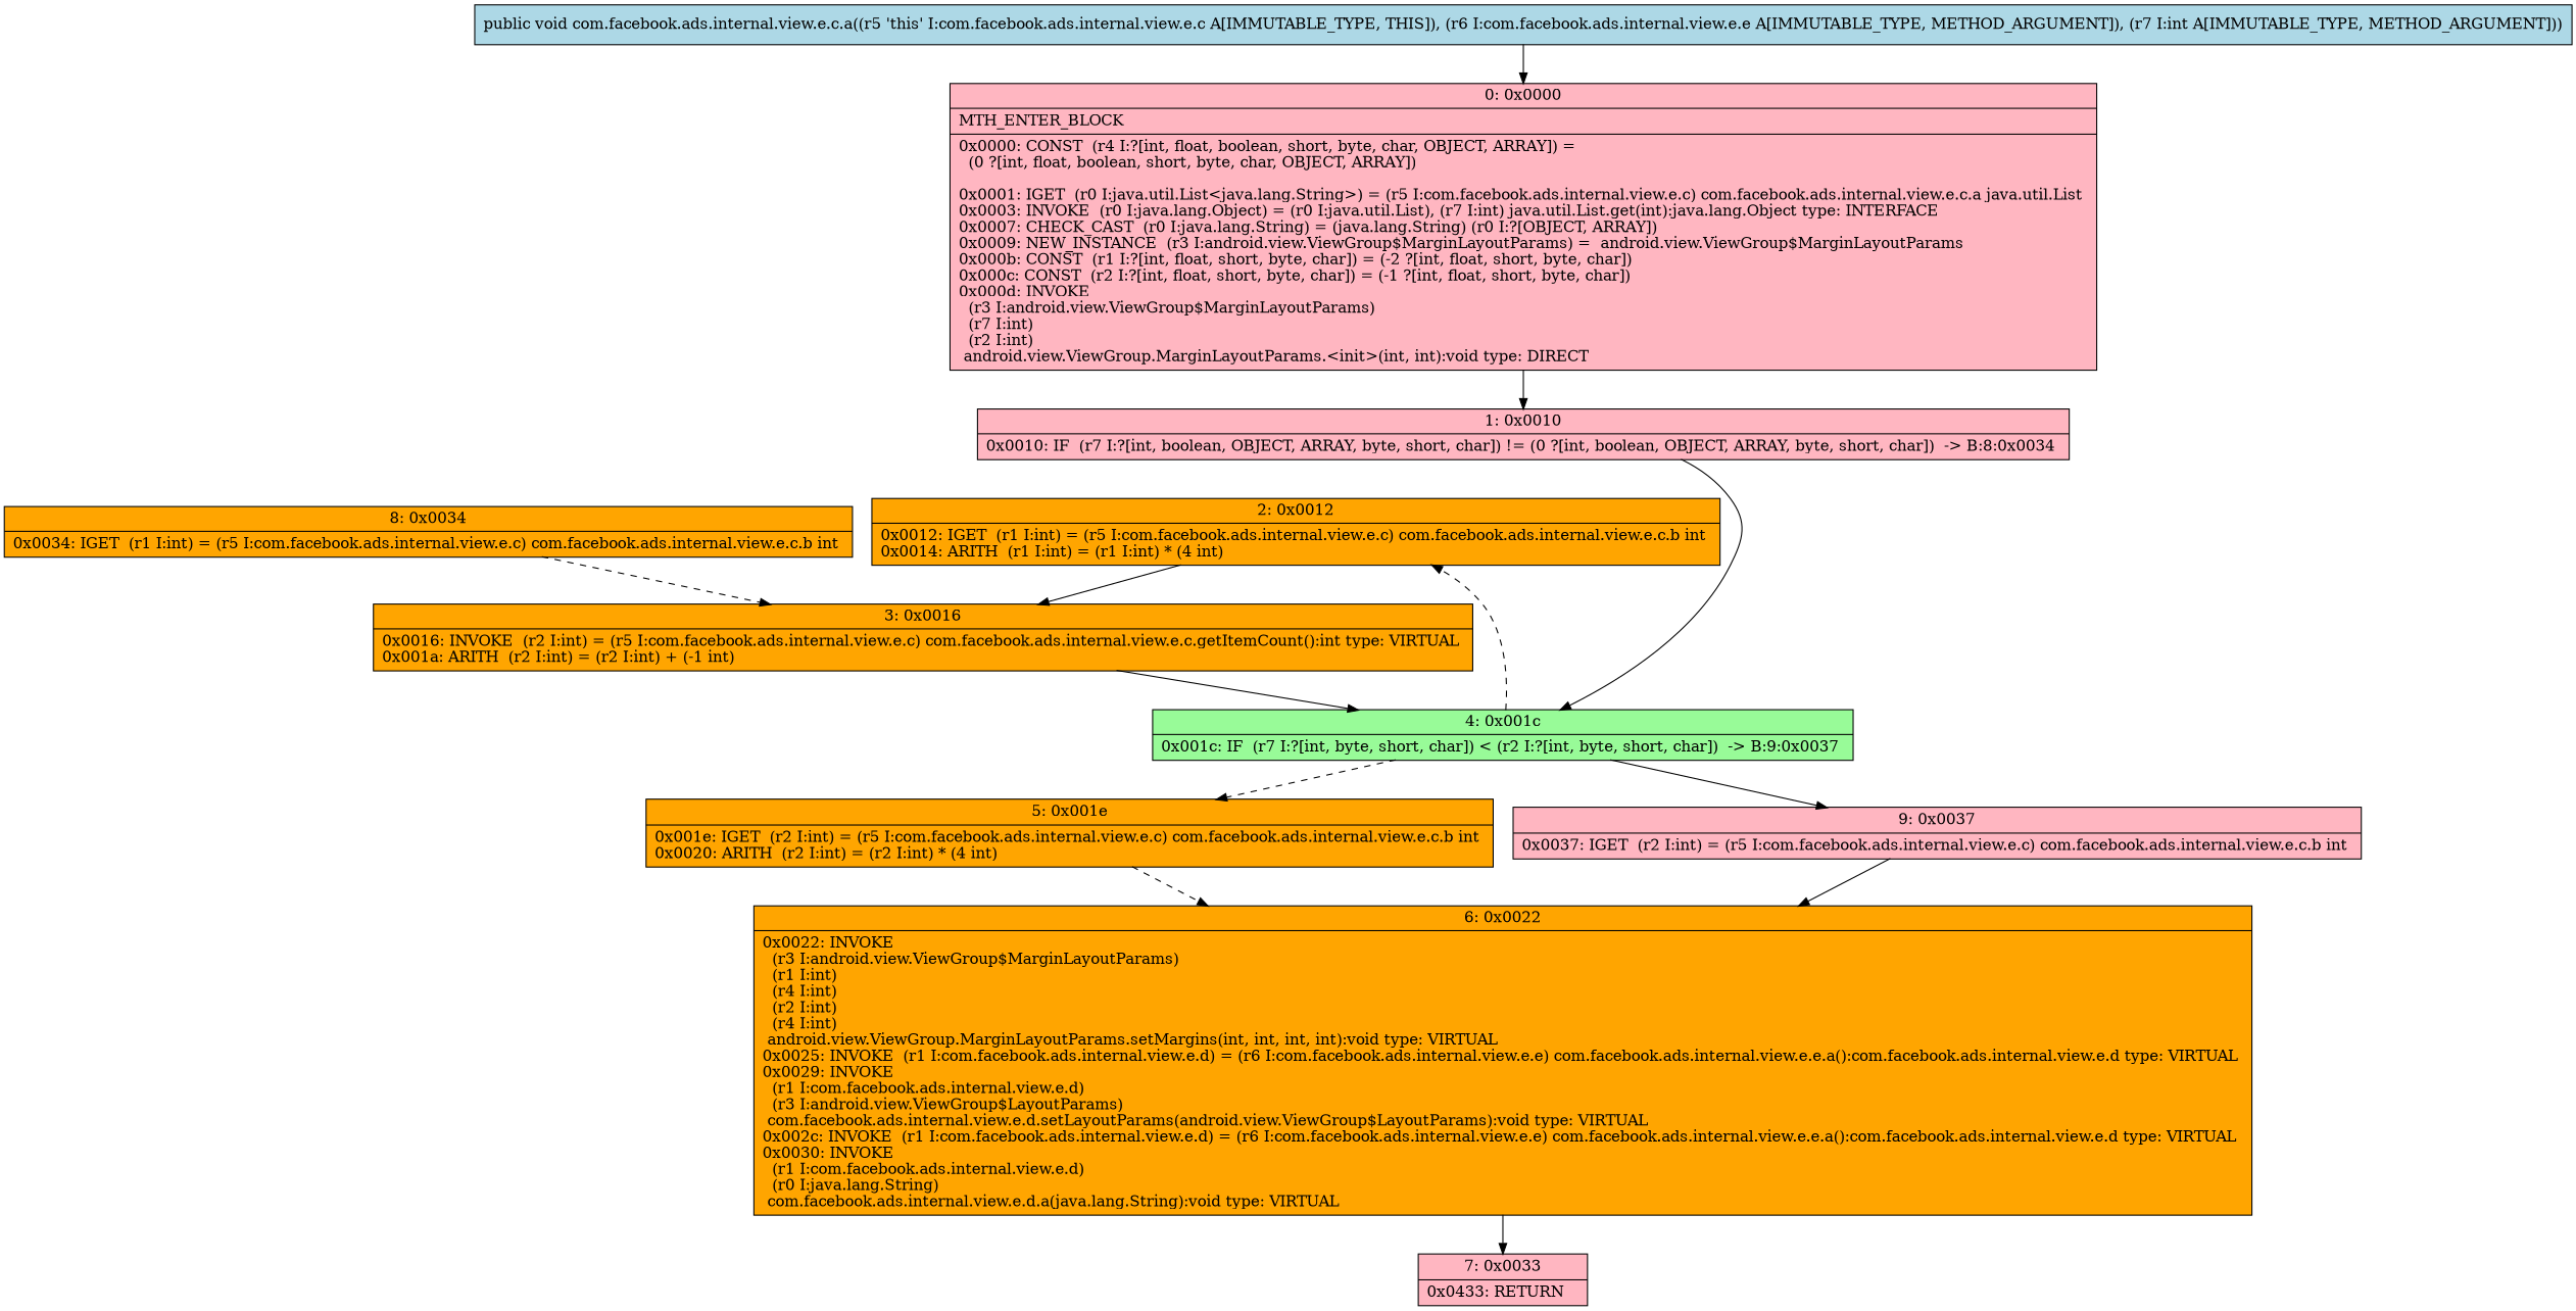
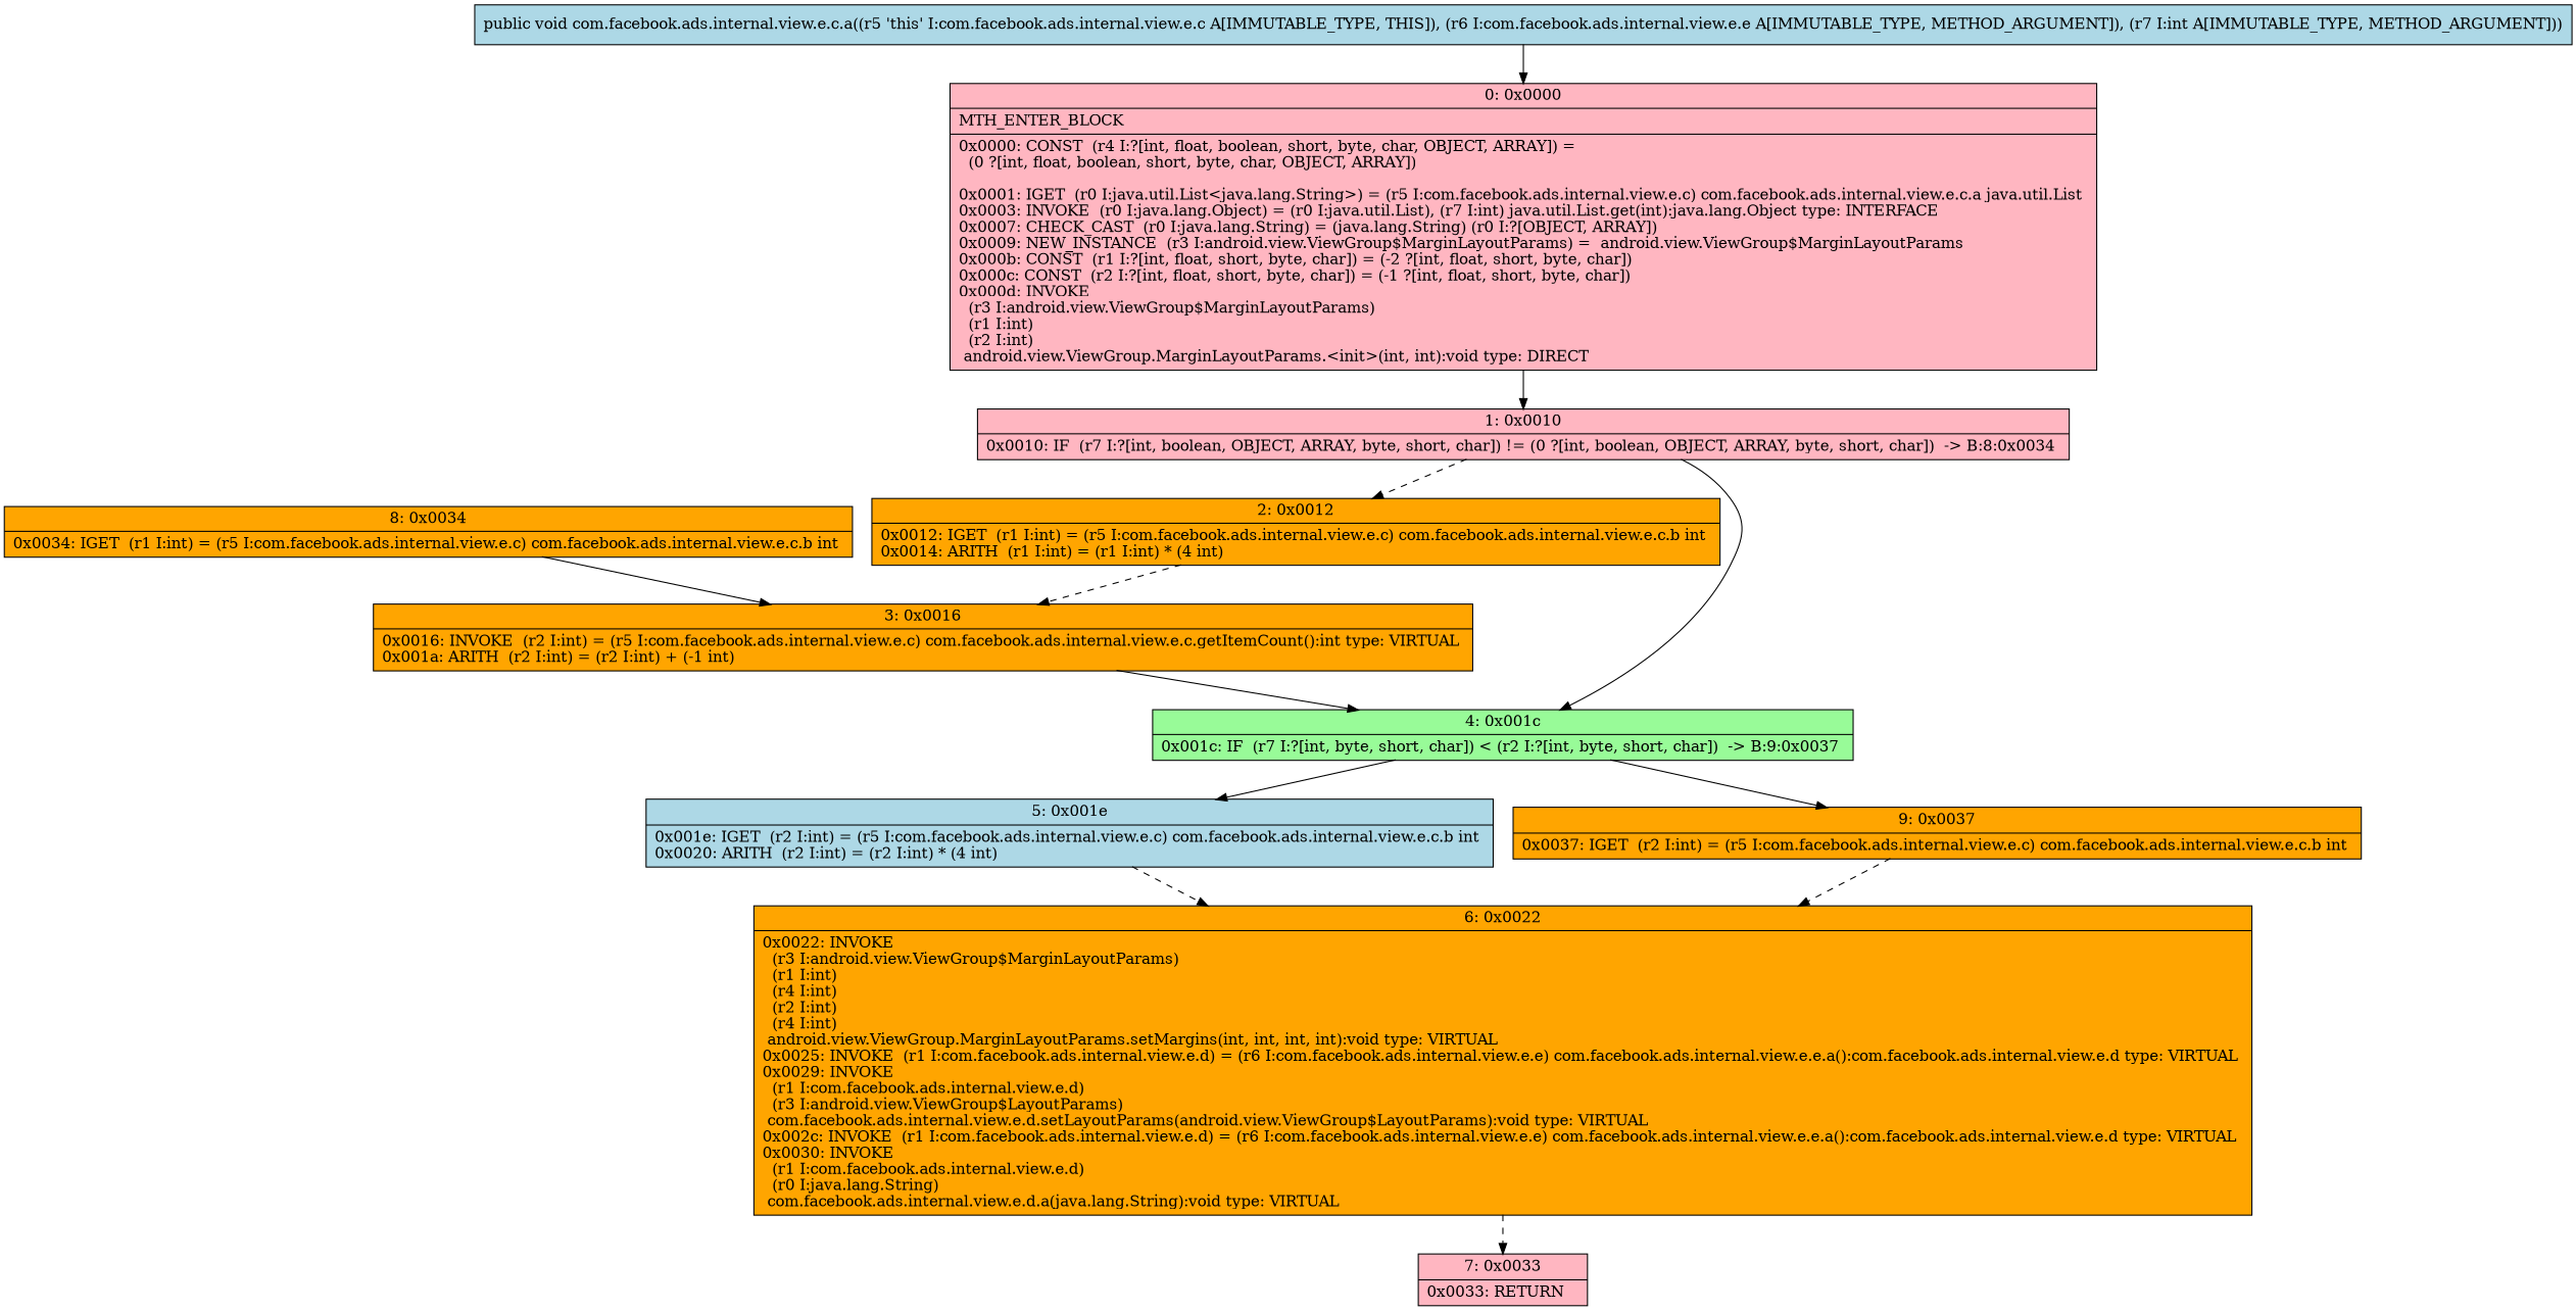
  digraph {
    node [fillcolor=lightpink shape=record style=filled]
-   n1 [label="{0\:\ 0x0000|MTH_ENTER_BLOCK\l|0x0000: CONST  (r4 I:?[int, float, boolean, short, byte, char, OBJECT, ARRAY]) = \l  (0 ?[int, float, boolean, short, byte, char, OBJECT, ARRAY])\l \l0x0001: IGET  (r0 I:java.util.List\<java.lang.String\>) = (r5 I:com.facebook.ads.internal.view.e.c) com.facebook.ads.internal.view.e.c.a java.util.List \l0x0003: INVOKE  (r0 I:java.lang.Object) = (r0 I:java.util.List), (r7 I:int) java.util.List.get(int):java.lang.Object type: INTERFACE \l0x0007: CHECK_CAST  (r0 I:java.lang.String) = (java.lang.String) (r0 I:?[OBJECT, ARRAY]) \l0x0009: NEW_INSTANCE  (r3 I:android.view.ViewGroup$MarginLayoutParams) =  android.view.ViewGroup$MarginLayoutParams \l0x000b: CONST  (r1 I:?[int, float, short, byte, char]) = (\-2 ?[int, float, short, byte, char]) \l0x000c: CONST  (r2 I:?[int, float, short, byte, char]) = (\-1 ?[int, float, short, byte, char]) \l0x000d: INVOKE  \l  (r3 I:android.view.ViewGroup$MarginLayoutParams)\l  (r7 I:int)\l  (r2 I:int)\l android.view.ViewGroup.MarginLayoutParams.\<init\>(int, int):void type: DIRECT \l}"]
+   n1 [label="{0\:\ 0x0000|MTH_ENTER_BLOCK\l|0x0000: CONST  (r4 I:?[int, float, boolean, short, byte, char, OBJECT, ARRAY]) = \l  (0 ?[int, float, boolean, short, byte, char, OBJECT, ARRAY])\l \l0x0001: IGET  (r0 I:java.util.List\<java.lang.String\>) = (r5 I:com.facebook.ads.internal.view.e.c) com.facebook.ads.internal.view.e.c.a java.util.List \l0x0003: INVOKE  (r0 I:java.lang.Object) = (r0 I:java.util.List), (r7 I:int) java.util.List.get(int):java.lang.Object type: INTERFACE \l0x0007: CHECK_CAST  (r0 I:java.lang.String) = (java.lang.String) (r0 I:?[OBJECT, ARRAY]) \l0x0009: NEW_INSTANCE  (r3 I:android.view.ViewGroup$MarginLayoutParams) =  android.view.ViewGroup$MarginLayoutParams \l0x000b: CONST  (r1 I:?[int, float, short, byte, char]) = (\-2 ?[int, float, short, byte, char]) \l0x000c: CONST  (r2 I:?[int, float, short, byte, char]) = (\-1 ?[int, float, short, byte, char]) \l0x000d: INVOKE  \l  (r3 I:android.view.ViewGroup$MarginLayoutParams)\l  (r1 I:int)\l  (r2 I:int)\l android.view.ViewGroup.MarginLayoutParams.\<init\>(int, int):void type: DIRECT \l}"]
    n2 [label="{1\:\ 0x0010|0x0010: IF  (r7 I:?[int, boolean, OBJECT, ARRAY, byte, short, char]) != (0 ?[int, boolean, OBJECT, ARRAY, byte, short, char])  \-\> B:8:0x0034 \l}"]
    n3 [fillcolor=orange label="{2\:\ 0x0012|0x0012: IGET  (r1 I:int) = (r5 I:com.facebook.ads.internal.view.e.c) com.facebook.ads.internal.view.e.c.b int \l0x0014: ARITH  (r1 I:int) = (r1 I:int) * (4 int) \l}"]
    n4 [fillcolor=palegreen label="{4\:\ 0x001c|0x001c: IF  (r7 I:?[int, byte, short, char]) \< (r2 I:?[int, byte, short, char])  \-\> B:9:0x0037 \l}"]
    n5 [fillcolor=orange label="{3\:\ 0x0016|0x0016: INVOKE  (r2 I:int) = (r5 I:com.facebook.ads.internal.view.e.c) com.facebook.ads.internal.view.e.c.getItemCount():int type: VIRTUAL \l0x001a: ARITH  (r2 I:int) = (r2 I:int) + (\-1 int) \l}"]
    n6 [fillcolor=orange label="{8\:\ 0x0034|0x0034: IGET  (r1 I:int) = (r5 I:com.facebook.ads.internal.view.e.c) com.facebook.ads.internal.view.e.c.b int \l}"]
-   n7 [fillcolor=orange label="{5\:\ 0x001e|0x001e: IGET  (r2 I:int) = (r5 I:com.facebook.ads.internal.view.e.c) com.facebook.ads.internal.view.e.c.b int \l0x0020: ARITH  (r2 I:int) = (r2 I:int) * (4 int) \l}"]
-   n8 [label="{9\:\ 0x0037|0x0037: IGET  (r2 I:int) = (r5 I:com.facebook.ads.internal.view.e.c) com.facebook.ads.internal.view.e.c.b int \l}"]
+   n7 [fillcolor=lightblue label="{5\:\ 0x001e|0x001e: IGET  (r2 I:int) = (r5 I:com.facebook.ads.internal.view.e.c) com.facebook.ads.internal.view.e.c.b int \l0x0020: ARITH  (r2 I:int) = (r2 I:int) * (4 int) \l}"]
+   n8 [fillcolor=orange label="{9\:\ 0x0037|0x0037: IGET  (r2 I:int) = (r5 I:com.facebook.ads.internal.view.e.c) com.facebook.ads.internal.view.e.c.b int \l}"]
    n9 [fillcolor=orange label="{6\:\ 0x0022|0x0022: INVOKE  \l  (r3 I:android.view.ViewGroup$MarginLayoutParams)\l  (r1 I:int)\l  (r4 I:int)\l  (r2 I:int)\l  (r4 I:int)\l android.view.ViewGroup.MarginLayoutParams.setMargins(int, int, int, int):void type: VIRTUAL \l0x0025: INVOKE  (r1 I:com.facebook.ads.internal.view.e.d) = (r6 I:com.facebook.ads.internal.view.e.e) com.facebook.ads.internal.view.e.e.a():com.facebook.ads.internal.view.e.d type: VIRTUAL \l0x0029: INVOKE  \l  (r1 I:com.facebook.ads.internal.view.e.d)\l  (r3 I:android.view.ViewGroup$LayoutParams)\l com.facebook.ads.internal.view.e.d.setLayoutParams(android.view.ViewGroup$LayoutParams):void type: VIRTUAL \l0x002c: INVOKE  (r1 I:com.facebook.ads.internal.view.e.d) = (r6 I:com.facebook.ads.internal.view.e.e) com.facebook.ads.internal.view.e.e.a():com.facebook.ads.internal.view.e.d type: VIRTUAL \l0x0030: INVOKE  \l  (r1 I:com.facebook.ads.internal.view.e.d)\l  (r0 I:java.lang.String)\l com.facebook.ads.internal.view.e.d.a(java.lang.String):void type: VIRTUAL \l}"]
-   n10 [label="{7\:\ 0x0033|0x0433: RETURN   \l}"]
+   n10 [label="{7\:\ 0x0033|0x0033: RETURN   \l}"]
    n11 [fillcolor=lightblue label="{public void com.facebook.ads.internal.view.e.c.a((r5 'this' I:com.facebook.ads.internal.view.e.c A[IMMUTABLE_TYPE, THIS]), (r6 I:com.facebook.ads.internal.view.e.e A[IMMUTABLE_TYPE, METHOD_ARGUMENT]), (r7 I:int A[IMMUTABLE_TYPE, METHOD_ARGUMENT])) }"]
    n1 -> n2
-   n4 -> n3 [style=dashed]
+   n2 -> n3 [style=dashed]
    n2 -> n4
-   n3 -> n5
-   n4 -> n7 [style=dashed]
+   n3 -> n5 [style=dashed]
+   n4 -> n7 [style=solid]
    n4 -> n8
    n5 -> n4
-   n6 -> n5 [style=dashed]
+   n6 -> n5
    n7 -> n9 [style=dashed]
-   n8 -> n9
-   n9 -> n10
+   n8 -> n9 [style=dashed]
+   n9 -> n10 [style=dashed]
    n11 -> n1
  }
